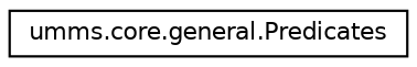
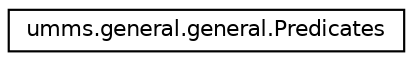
  digraph {
    rankdir=LR
-   n1 [color=black fillcolor=white fontname=Helvetica fontsize=10 height=0.2 label="umms.core.general.Predicates" shape=record style=filled width=0.4]
+   n1 [color=black fillcolor=white fontname=Helvetica fontsize=10 height=0.2 label="umms.general.general.Predicates" shape=record style=filled width=0.4]
  }
